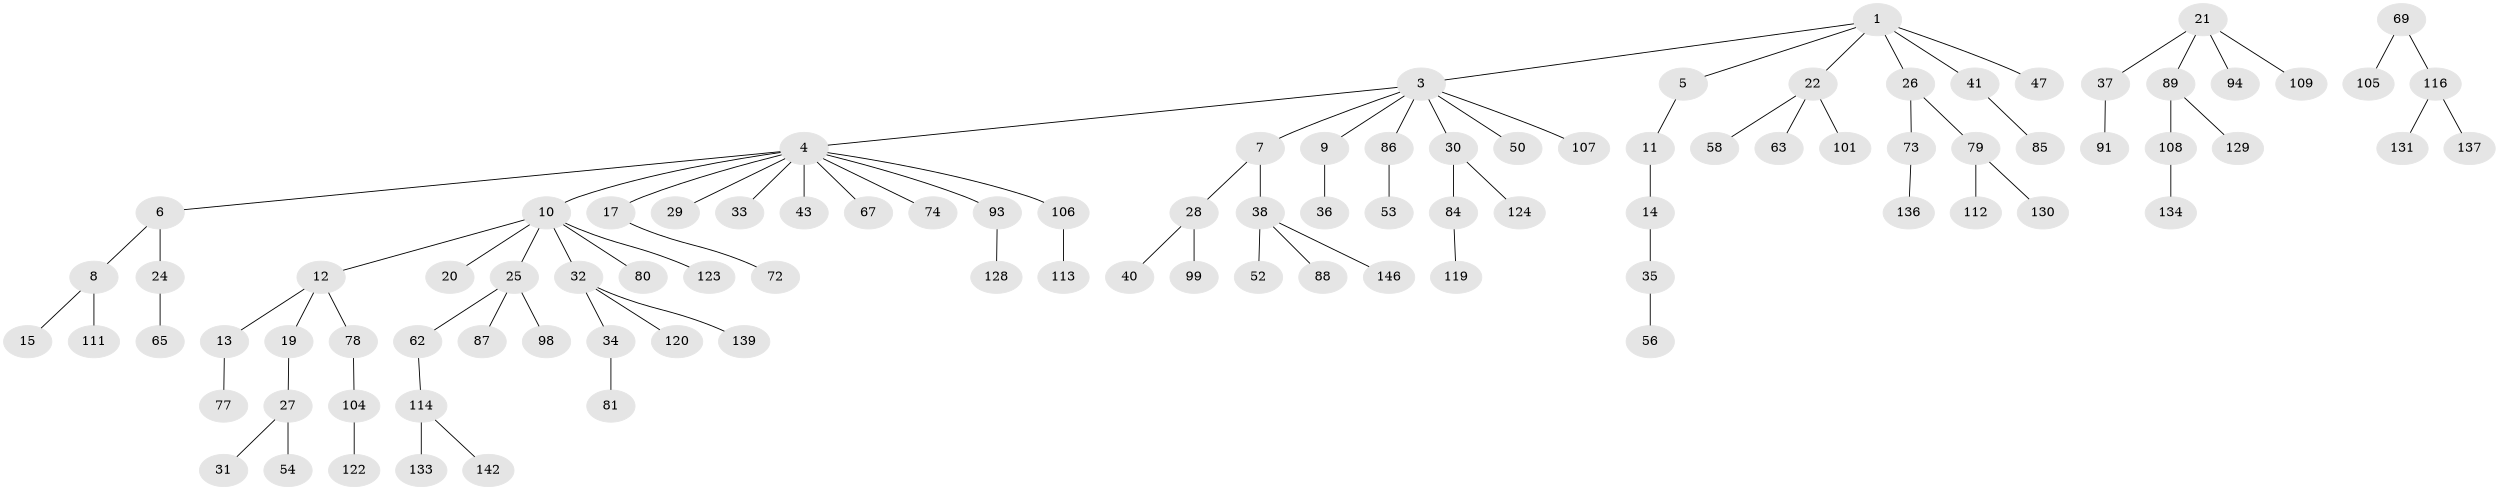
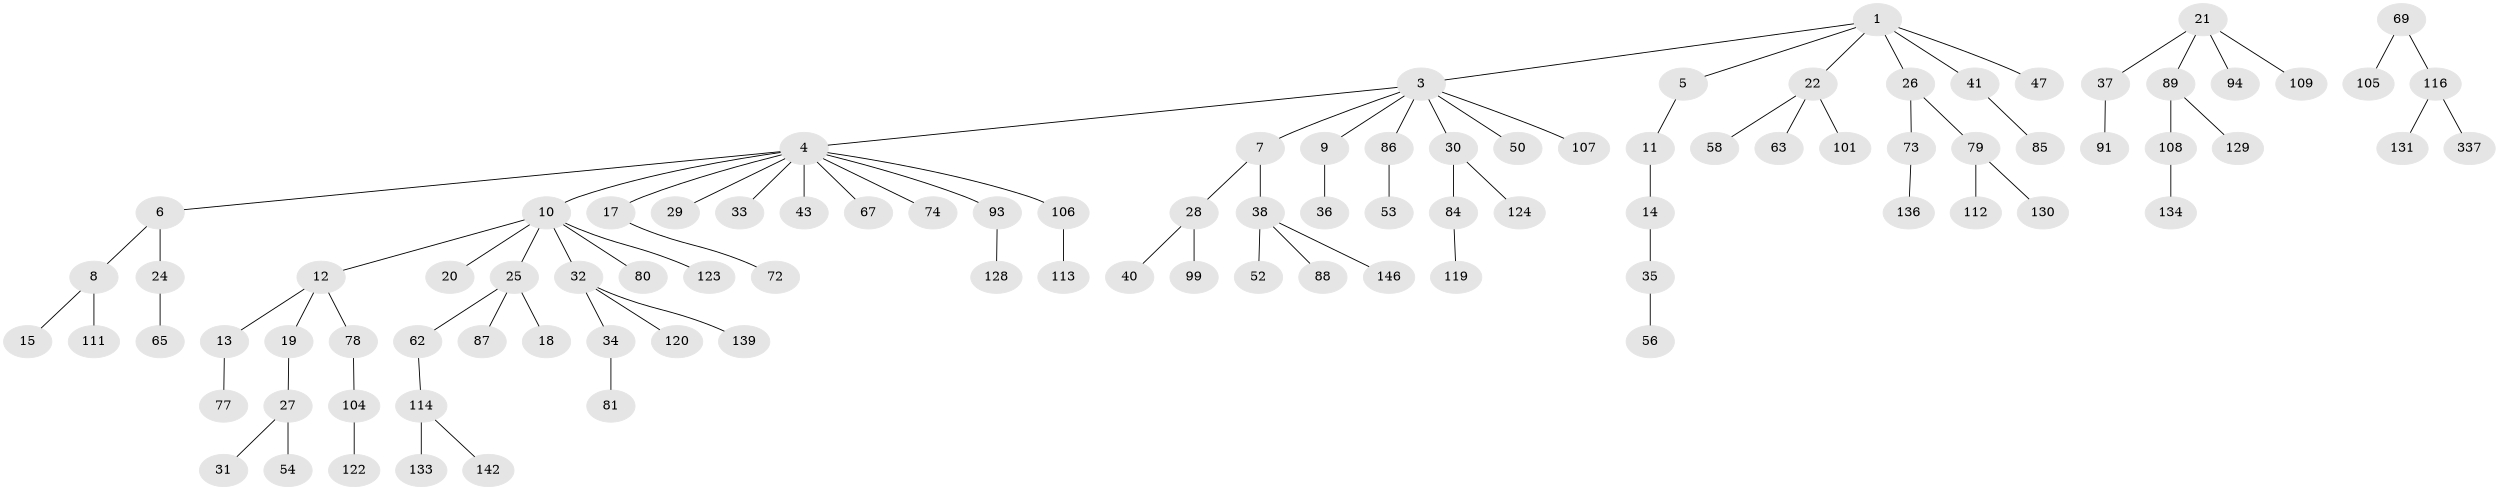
  graph {
    node [color=gray90 style=filled]
    1 [super="+2"]
    3 [super="+42"]
    5 [super="+83"]
    22 [super="+51"]
    26 [super="+97"]
    41
    47
    4 [super="+23"]
    7
    9 [super="+45"]
    n11 [label=86 super="+57"]
    30 [super="+39"]
    50
    107
    11
    58
    63 [super="+64"]
    101
    73 [super="+103"]
    79
    85 [super="+145"]
    6
    10 [super="+18"]
    17 [super="+49"]
    29
    33 [super="+92"]
    43 [super="+71"]
    67
    74 [super="+102"]
    93 [super="+140"]
    106 [super="+132"]
    28 [super="+44"]
    38 [super="+48"]
    36
    53
    84
    124
    8 [super="+66"]
    24 [super="+46"]
    12 [super="+59"]
    20 [super="+126"]
    25 [super="+61"]
    32 [super="+96"]
    80 [super="+115"]
    123
    72
    128
    113
    14 [super="+70"]
    15
    111
    65 [super="+135"]
    40 [super="+100"]
    99
    52 [super="+86"]
    88
    146
    21 [super="+95"]
    37 [super="+55"]
    89 [super="+90"]
    94
    109
    13
    19 [super="+125"]
    78 [super="+143"]
    62
    87
-   98
+   98 [label=18]
    34 [super="+75"]
    120 [super="+127"]
    139
    35
    77
    27 [super="+110"]
    104 [super="+117"]
    56 [super="+68"]
    31
    54 [super="+76"]
    91 [super="+121"]
    108
    129
    69 [super="+82"]
    105 [super="+141"]
    116 [super="+118"]
    114 [super="+138"]
    136
    112
    130
    119
    81
    133
    142 [super="+147"]
    131
-   137
+   137 [label=337]
    122
    134
    1 -- 3
    1 -- 5
    1 -- 22
    1 -- 26
    1 -- 41
    1 -- 47
    3 -- 4
    3 -- 7
    3 -- 9
    3 -- n11
    3 -- 30
    3 -- 50
    3 -- 107
    5 -- 11
    22 -- 58
    22 -- 63
    22 -- 101
    26 -- 73
    26 -- 79
    41 -- 85
    4 -- 6
    4 -- 10
    4 -- 17
    4 -- 29
    4 -- 33
    4 -- 43
    4 -- 67
    4 -- 74
    4 -- 93
    4 -- 106
    7 -- 28
    7 -- 38
    9 -- 36
    n11 -- 53
    30 -- 84
    30 -- 124
    11 -- 14
    73 -- 136
    79 -- 112
    79 -- 130
    6 -- 8
    6 -- 24
    10 -- 12
    10 -- 20
    10 -- 25
    10 -- 32
    10 -- 80
    10 -- 123
    17 -- 72
    93 -- 128
    106 -- 113
    28 -- 40
    28 -- 99
    38 -- 52
    38 -- 88
    38 -- 146
    84 -- 119
    8 -- 15
    8 -- 111
    24 -- 65
    12 -- 13
    12 -- 19
    12 -- 78
    25 -- 62
    25 -- 87
    25 -- 98
    32 -- 34
    32 -- 120
    32 -- 139
    14 -- 35
    21 -- 37
    21 -- 89
    21 -- 94
    21 -- 109
    37 -- 91
    89 -- 108
    89 -- 129
    13 -- 77
    19 -- 27
    78 -- 104
    62 -- 114
    34 -- 81
    35 -- 56
    27 -- 31
    27 -- 54
    104 -- 122
    108 -- 134
    69 -- 105
    69 -- 116
    116 -- 131
    116 -- 137
    114 -- 133
    114 -- 142
  }
